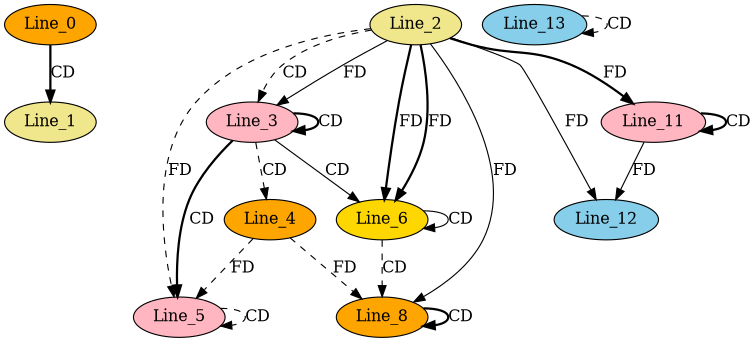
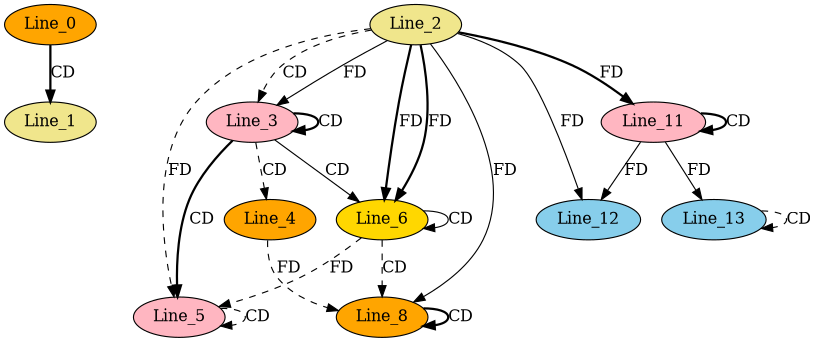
  digraph {
    node [fillcolor=orange style=filled]
    edge [style=bold]
    Line_1 [fillcolor=khaki]
    Line_0
    Line_2 [fillcolor=khaki]
    Line_3 [fillcolor=lightpink]
    Line_5 [fillcolor=lightpink]
    Line_6 [fillcolor=gold]
    Line_8
    Line_11 [fillcolor=lightpink]
    Line_12 [fillcolor=skyblue]
    Line_4
    Line_13 [fillcolor=skyblue]
    Line_0 -> Line_1 [label=CD]
    Line_2 -> Line_3 [label=CD style=dashed]
    Line_2 -> Line_3 [label=FD style=solid]
    Line_2 -> Line_5 [label=FD style=dashed]
    Line_2 -> Line_6 [label=FD]
    Line_2 -> Line_6 [label=FD]
    Line_2 -> Line_8 [label=FD style=solid]
    Line_2 -> Line_11 [label=FD]
    Line_2 -> Line_12 [label=FD style=solid]
    Line_3 -> Line_3 [label=CD]
    Line_3 -> Line_5 [label=CD]
    Line_3 -> Line_6 [label=CD style=solid]
    Line_3 -> Line_4 [label=CD style=dashed]
    Line_5 -> Line_5 [label=CD style=dashed]
    Line_6 -> Line_6 [label=CD style=solid]
    Line_6 -> Line_8 [label=CD style=dashed]
    Line_8 -> Line_8 [label=CD]
    Line_11 -> Line_11 [label=CD]
    Line_11 -> Line_12 [label=FD style=solid]
-   Line_4 -> Line_5 [label=FD style=dashed]
+   Line_11 -> Line_13 [label=FD style=solid]
+   Line_6 -> Line_5 [label=FD style=dashed]
    Line_4 -> Line_8 [label=FD style=dashed]
    Line_13 -> Line_13 [label=CD style=dashed]
  }
